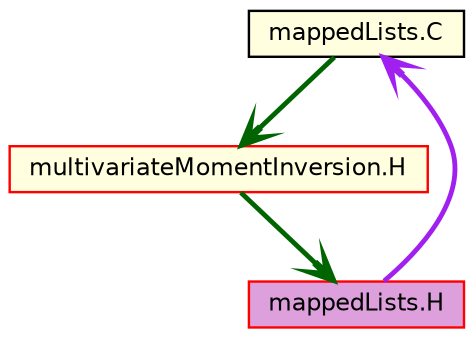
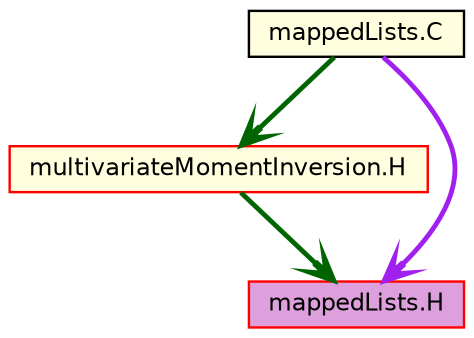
  digraph {
    node [color=red fillcolor=lightyellow fontname=Helvetica fontsize=10 shape=record style=filled]
    edge [arrowhead=vee color=darkgreen fontname=Helvetica fontsize=10 labelfontname=Helvetica labelfontsize=10 style=bold]
    n1 [color=black fontcolor=black height=0.2 label="mappedLists.C" width=0.4]
    n2 [height=0.2 label="multivariateMomentInversion.H" width=0.4]
    n3 [fillcolor=plum height=0.2 label="mappedLists.H" width=0.4]
    n1 -> n2
-   n3 -> n1 [color=purple]
+   n1 -> n3 [color=purple]
    n2 -> n3
  }
